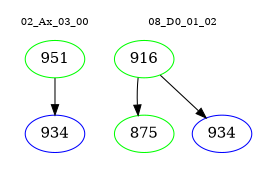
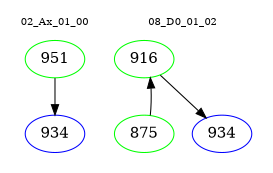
  digraph {
    node [color=green]
    edge [color=black]
    n1 [label=951]
    n2 [color=blue label=934]
    n3 [label=916]
    n4 [label=875]
    n5 [color=blue label=934]
    subgraph cluster_1 {
      color=white
      fontsize=10
-     label="02_Ax_03_00"
+     label="02_Ax_01_00"
      n1
      n2
    }
    subgraph cluster_2 {
      color=white
      fontsize=10
      label="08_D0_01_02"
      n3
      n4
      n5
    }
    n1 -> n2
-   n3 -> n4
+   n4 -> n3
    n3 -> n5
  }
